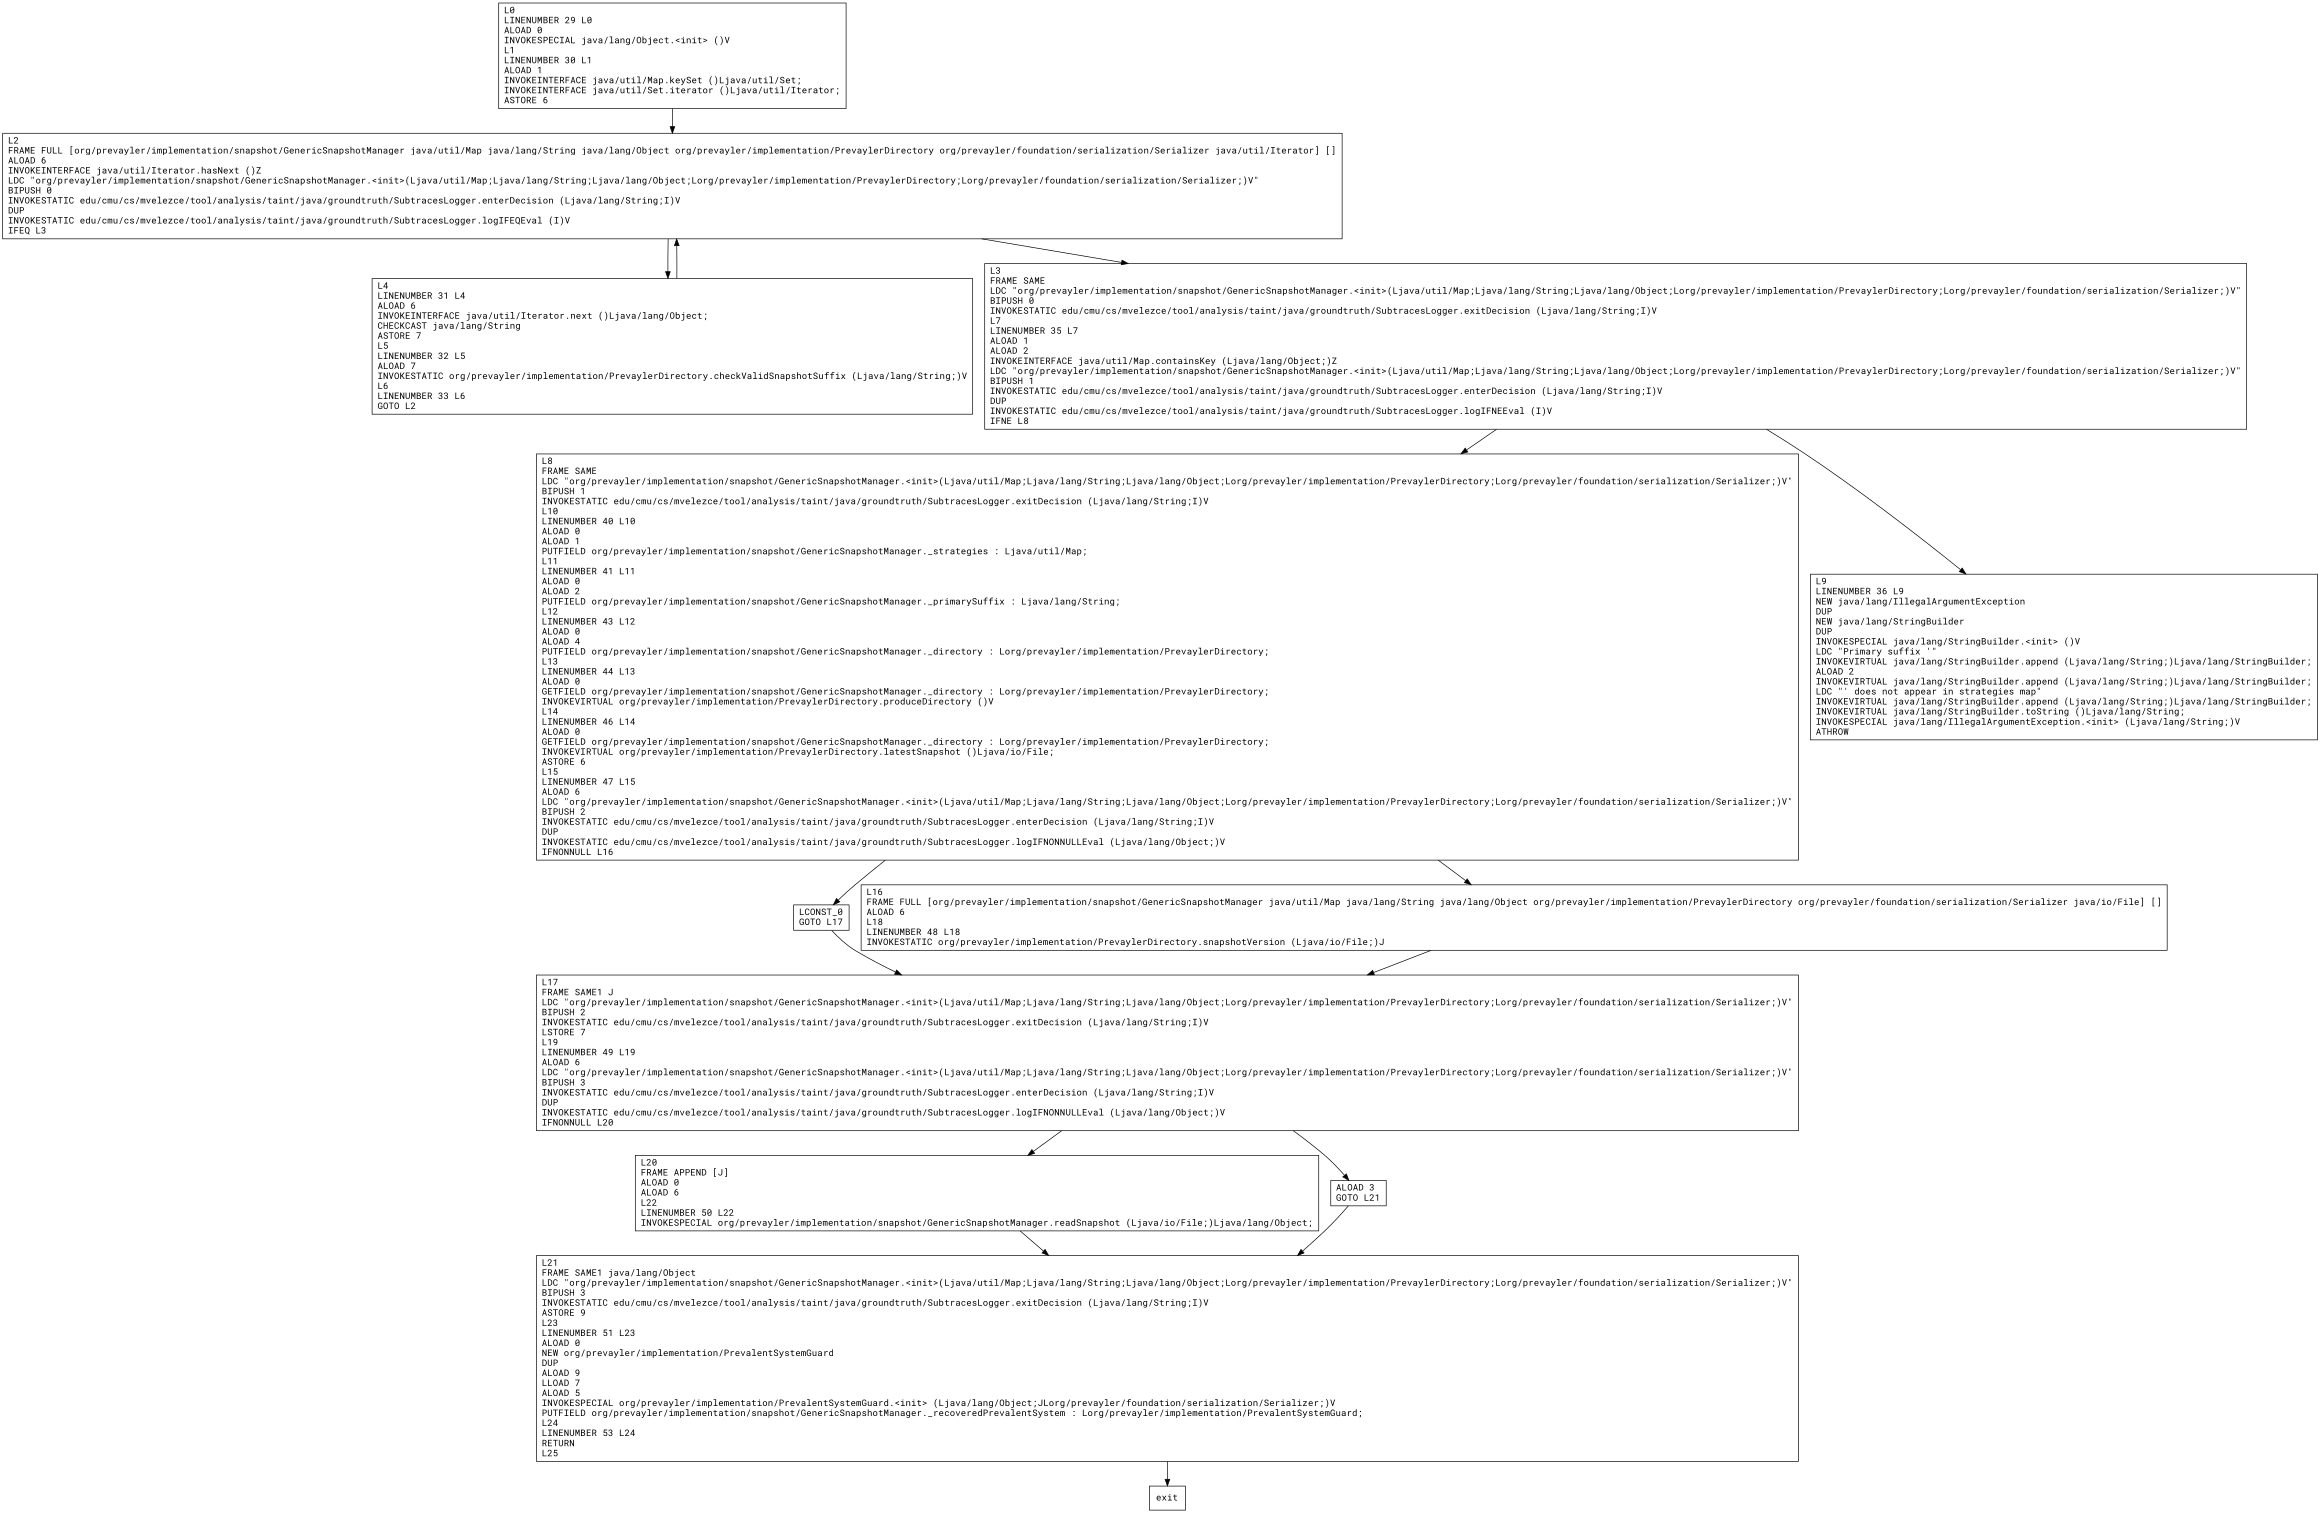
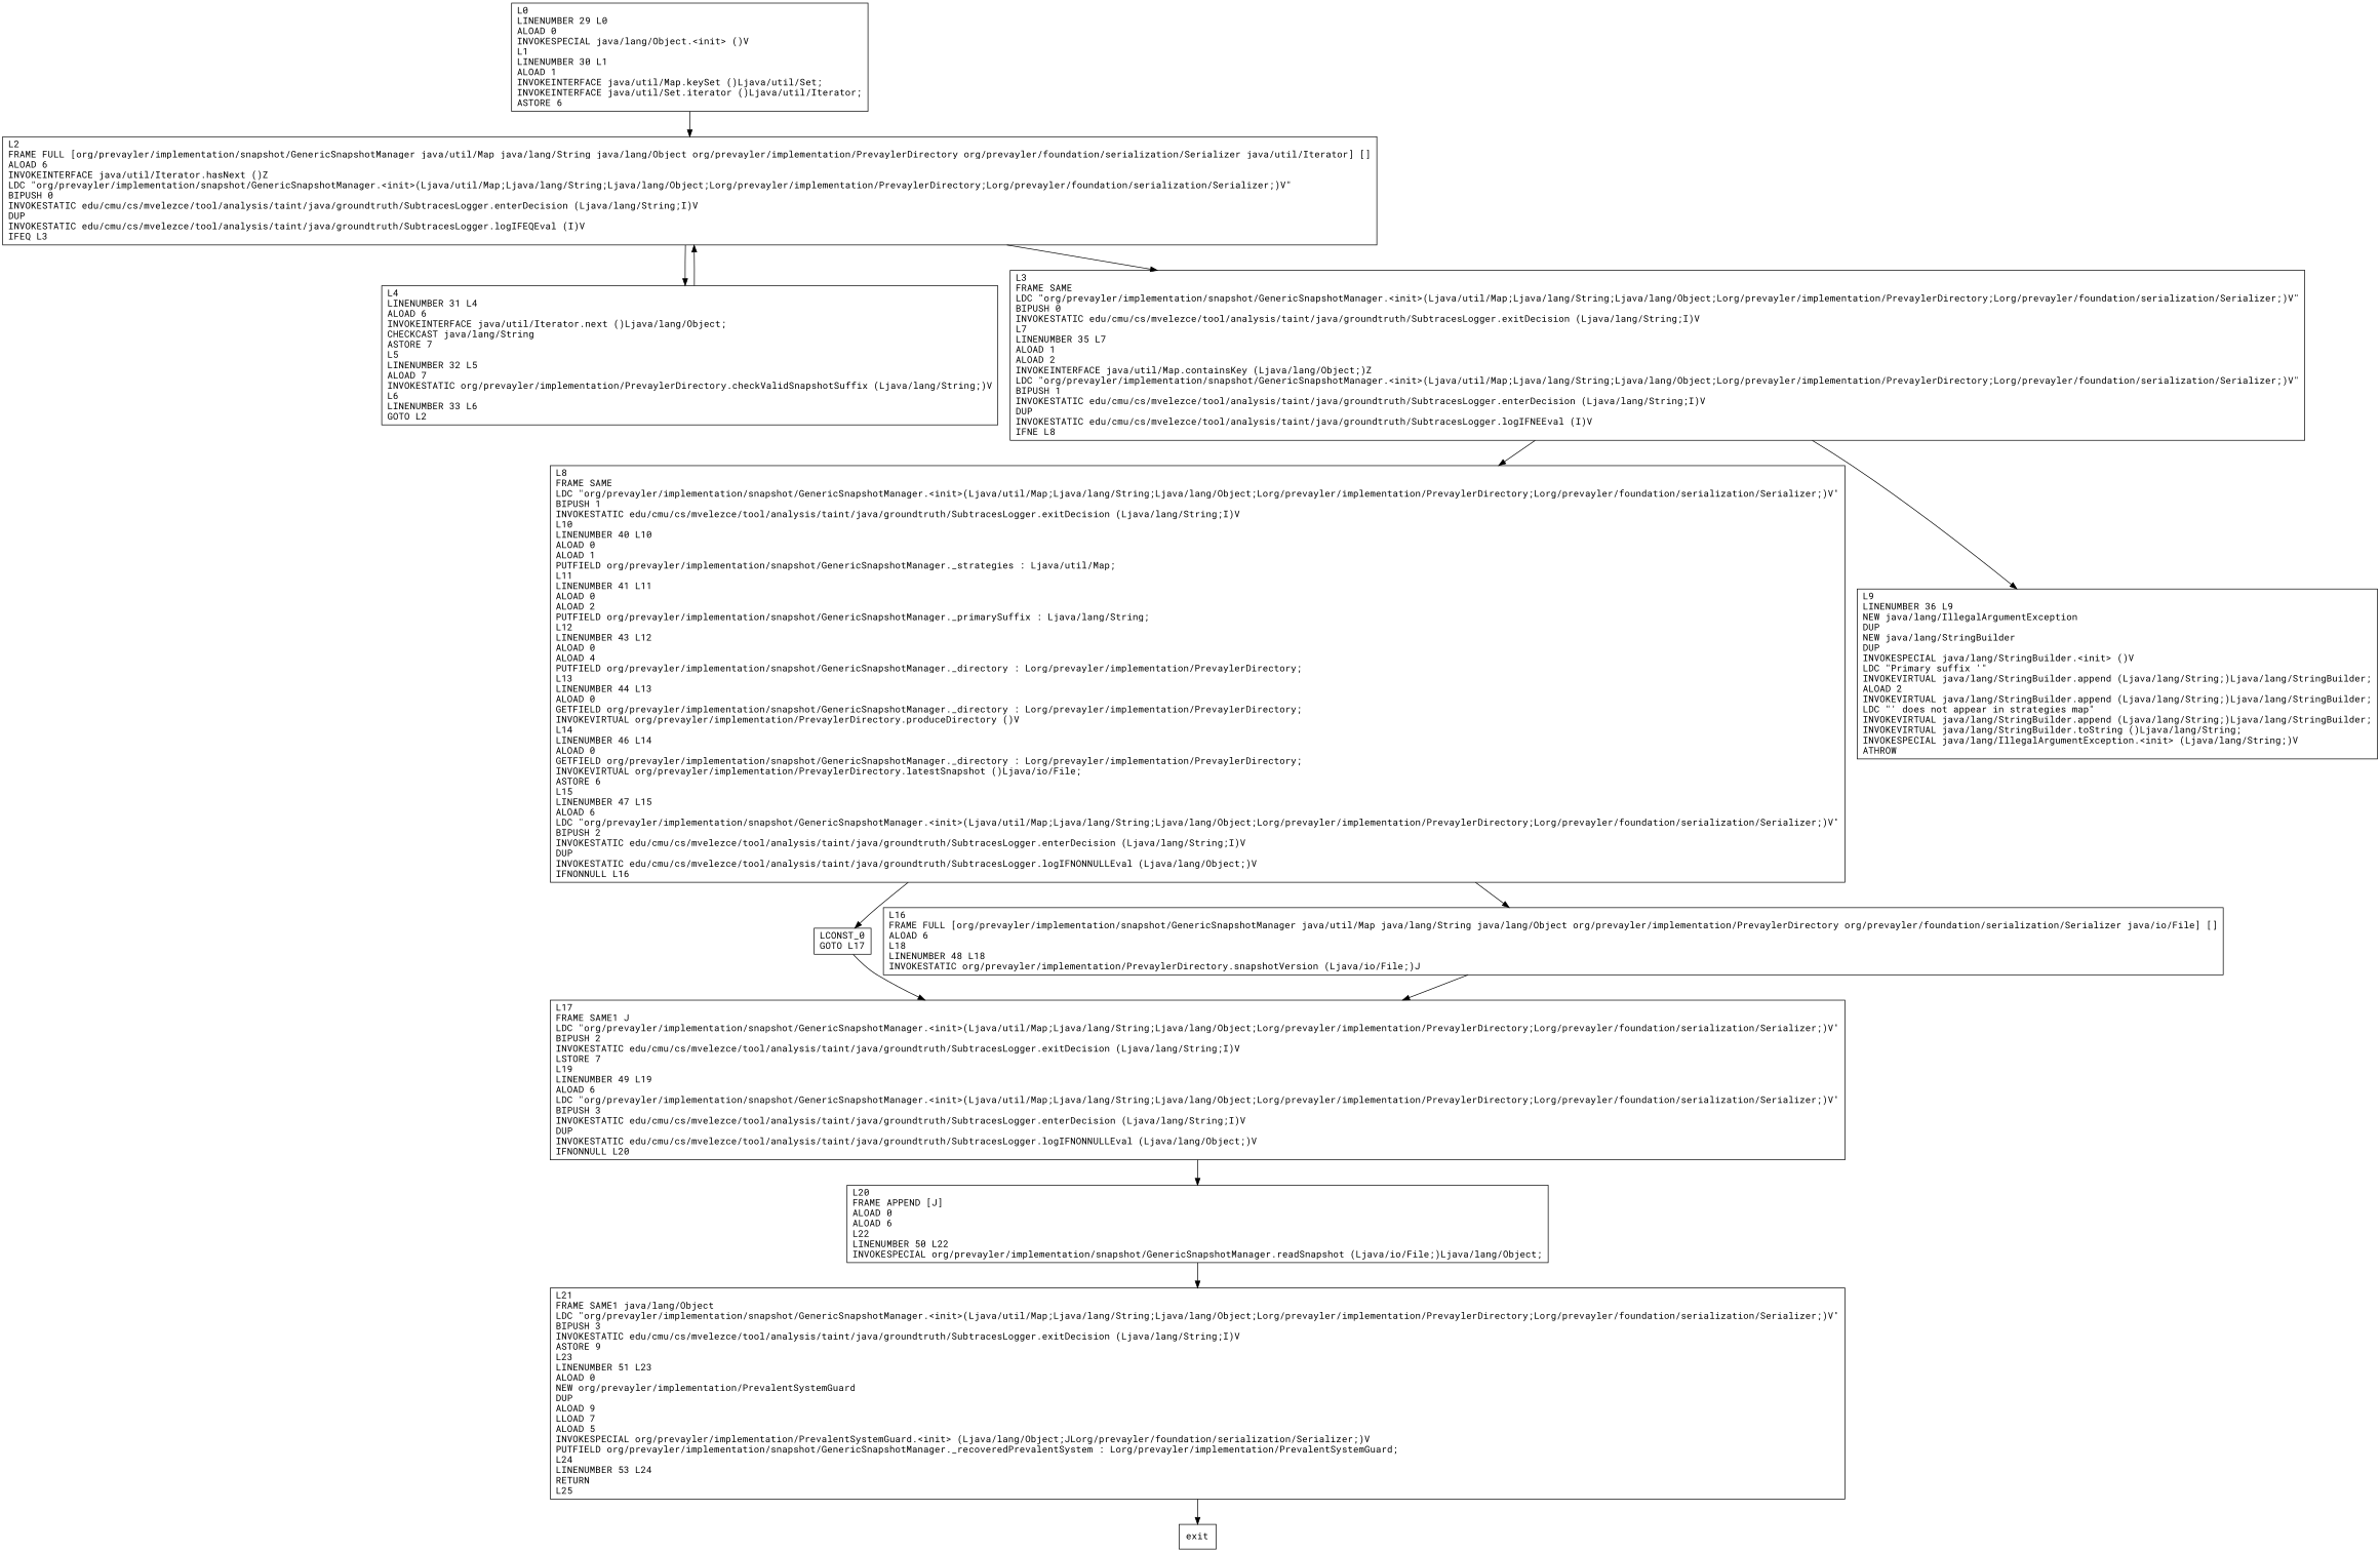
  digraph {
    fontname="Roboto Mono"
    node [fontname="Roboto Mono" shape=record]
    edge [fontname="Roboto Mono"]
    n1 [label="L0\lLINENUMBER 29 L0\lALOAD 0\lINVOKESPECIAL java/lang/Object.\<init\> ()V\lL1\lLINENUMBER 30 L1\lALOAD 1\lINVOKEINTERFACE java/util/Map.keySet ()Ljava/util/Set;\lINVOKEINTERFACE java/util/Set.iterator ()Ljava/util/Iterator;\lASTORE 6\l"]
    n2 [label="L2\lFRAME FULL [org/prevayler/implementation/snapshot/GenericSnapshotManager java/util/Map java/lang/String java/lang/Object org/prevayler/implementation/PrevaylerDirectory org/prevayler/foundation/serialization/Serializer java/util/Iterator] []\lALOAD 6\lINVOKEINTERFACE java/util/Iterator.hasNext ()Z\lLDC \"org/prevayler/implementation/snapshot/GenericSnapshotManager.\<init\>(Ljava/util/Map;Ljava/lang/String;Ljava/lang/Object;Lorg/prevayler/implementation/PrevaylerDirectory;Lorg/prevayler/foundation/serialization/Serializer;)V\"\lBIPUSH 0\lINVOKESTATIC edu/cmu/cs/mvelezce/tool/analysis/taint/java/groundtruth/SubtracesLogger.enterDecision (Ljava/lang/String;I)V\lDUP\lINVOKESTATIC edu/cmu/cs/mvelezce/tool/analysis/taint/java/groundtruth/SubtracesLogger.logIFEQEval (I)V\lIFEQ L3\l"]
    n3 [label="L4\lLINENUMBER 31 L4\lALOAD 6\lINVOKEINTERFACE java/util/Iterator.next ()Ljava/lang/Object;\lCHECKCAST java/lang/String\lASTORE 7\lL5\lLINENUMBER 32 L5\lALOAD 7\lINVOKESTATIC org/prevayler/implementation/PrevaylerDirectory.checkValidSnapshotSuffix (Ljava/lang/String;)V\lL6\lLINENUMBER 33 L6\lGOTO L2\l"]
    n4 [label="L3\lFRAME SAME\lLDC \"org/prevayler/implementation/snapshot/GenericSnapshotManager.\<init\>(Ljava/util/Map;Ljava/lang/String;Ljava/lang/Object;Lorg/prevayler/implementation/PrevaylerDirectory;Lorg/prevayler/foundation/serialization/Serializer;)V\"\lBIPUSH 0\lINVOKESTATIC edu/cmu/cs/mvelezce/tool/analysis/taint/java/groundtruth/SubtracesLogger.exitDecision (Ljava/lang/String;I)V\lL7\lLINENUMBER 35 L7\lALOAD 1\lALOAD 2\lINVOKEINTERFACE java/util/Map.containsKey (Ljava/lang/Object;)Z\lLDC \"org/prevayler/implementation/snapshot/GenericSnapshotManager.\<init\>(Ljava/util/Map;Ljava/lang/String;Ljava/lang/Object;Lorg/prevayler/implementation/PrevaylerDirectory;Lorg/prevayler/foundation/serialization/Serializer;)V\"\lBIPUSH 1\lINVOKESTATIC edu/cmu/cs/mvelezce/tool/analysis/taint/java/groundtruth/SubtracesLogger.enterDecision (Ljava/lang/String;I)V\lDUP\lINVOKESTATIC edu/cmu/cs/mvelezce/tool/analysis/taint/java/groundtruth/SubtracesLogger.logIFNEEval (I)V\lIFNE L8\l"]
    n5 [label="LCONST_0\lGOTO L17\l"]
    n6 [label="L17\lFRAME SAME1 J\lLDC \"org/prevayler/implementation/snapshot/GenericSnapshotManager.\<init\>(Ljava/util/Map;Ljava/lang/String;Ljava/lang/Object;Lorg/prevayler/implementation/PrevaylerDirectory;Lorg/prevayler/foundation/serialization/Serializer;)V\"\lBIPUSH 2\lINVOKESTATIC edu/cmu/cs/mvelezce/tool/analysis/taint/java/groundtruth/SubtracesLogger.exitDecision (Ljava/lang/String;I)V\lLSTORE 7\lL19\lLINENUMBER 49 L19\lALOAD 6\lLDC \"org/prevayler/implementation/snapshot/GenericSnapshotManager.\<init\>(Ljava/util/Map;Ljava/lang/String;Ljava/lang/Object;Lorg/prevayler/implementation/PrevaylerDirectory;Lorg/prevayler/foundation/serialization/Serializer;)V\"\lBIPUSH 3\lINVOKESTATIC edu/cmu/cs/mvelezce/tool/analysis/taint/java/groundtruth/SubtracesLogger.enterDecision (Ljava/lang/String;I)V\lDUP\lINVOKESTATIC edu/cmu/cs/mvelezce/tool/analysis/taint/java/groundtruth/SubtracesLogger.logIFNONNULLEval (Ljava/lang/Object;)V\lIFNONNULL L20\l"]
    n7 [label="L20\lFRAME APPEND [J]\lALOAD 0\lALOAD 6\lL22\lLINENUMBER 50 L22\lINVOKESPECIAL org/prevayler/implementation/snapshot/GenericSnapshotManager.readSnapshot (Ljava/io/File;)Ljava/lang/Object;\l"]
-   n8 [label="ALOAD 3\lGOTO L21\l"]
    n9 [label="L21\lFRAME SAME1 java/lang/Object\lLDC \"org/prevayler/implementation/snapshot/GenericSnapshotManager.\<init\>(Ljava/util/Map;Ljava/lang/String;Ljava/lang/Object;Lorg/prevayler/implementation/PrevaylerDirectory;Lorg/prevayler/foundation/serialization/Serializer;)V\"\lBIPUSH 3\lINVOKESTATIC edu/cmu/cs/mvelezce/tool/analysis/taint/java/groundtruth/SubtracesLogger.exitDecision (Ljava/lang/String;I)V\lASTORE 9\lL23\lLINENUMBER 51 L23\lALOAD 0\lNEW org/prevayler/implementation/PrevalentSystemGuard\lDUP\lALOAD 9\lLLOAD 7\lALOAD 5\lINVOKESPECIAL org/prevayler/implementation/PrevalentSystemGuard.\<init\> (Ljava/lang/Object;JLorg/prevayler/foundation/serialization/Serializer;)V\lPUTFIELD org/prevayler/implementation/snapshot/GenericSnapshotManager._recoveredPrevalentSystem : Lorg/prevayler/implementation/PrevalentSystemGuard;\lL24\lLINENUMBER 53 L24\lRETURN\lL25\l"]
    exit
    n11 [label="L8\lFRAME SAME\lLDC \"org/prevayler/implementation/snapshot/GenericSnapshotManager.\<init\>(Ljava/util/Map;Ljava/lang/String;Ljava/lang/Object;Lorg/prevayler/implementation/PrevaylerDirectory;Lorg/prevayler/foundation/serialization/Serializer;)V\"\lBIPUSH 1\lINVOKESTATIC edu/cmu/cs/mvelezce/tool/analysis/taint/java/groundtruth/SubtracesLogger.exitDecision (Ljava/lang/String;I)V\lL10\lLINENUMBER 40 L10\lALOAD 0\lALOAD 1\lPUTFIELD org/prevayler/implementation/snapshot/GenericSnapshotManager._strategies : Ljava/util/Map;\lL11\lLINENUMBER 41 L11\lALOAD 0\lALOAD 2\lPUTFIELD org/prevayler/implementation/snapshot/GenericSnapshotManager._primarySuffix : Ljava/lang/String;\lL12\lLINENUMBER 43 L12\lALOAD 0\lALOAD 4\lPUTFIELD org/prevayler/implementation/snapshot/GenericSnapshotManager._directory : Lorg/prevayler/implementation/PrevaylerDirectory;\lL13\lLINENUMBER 44 L13\lALOAD 0\lGETFIELD org/prevayler/implementation/snapshot/GenericSnapshotManager._directory : Lorg/prevayler/implementation/PrevaylerDirectory;\lINVOKEVIRTUAL org/prevayler/implementation/PrevaylerDirectory.produceDirectory ()V\lL14\lLINENUMBER 46 L14\lALOAD 0\lGETFIELD org/prevayler/implementation/snapshot/GenericSnapshotManager._directory : Lorg/prevayler/implementation/PrevaylerDirectory;\lINVOKEVIRTUAL org/prevayler/implementation/PrevaylerDirectory.latestSnapshot ()Ljava/io/File;\lASTORE 6\lL15\lLINENUMBER 47 L15\lALOAD 6\lLDC \"org/prevayler/implementation/snapshot/GenericSnapshotManager.\<init\>(Ljava/util/Map;Ljava/lang/String;Ljava/lang/Object;Lorg/prevayler/implementation/PrevaylerDirectory;Lorg/prevayler/foundation/serialization/Serializer;)V\"\lBIPUSH 2\lINVOKESTATIC edu/cmu/cs/mvelezce/tool/analysis/taint/java/groundtruth/SubtracesLogger.enterDecision (Ljava/lang/String;I)V\lDUP\lINVOKESTATIC edu/cmu/cs/mvelezce/tool/analysis/taint/java/groundtruth/SubtracesLogger.logIFNONNULLEval (Ljava/lang/Object;)V\lIFNONNULL L16\l"]
    n12 [label="L16\lFRAME FULL [org/prevayler/implementation/snapshot/GenericSnapshotManager java/util/Map java/lang/String java/lang/Object org/prevayler/implementation/PrevaylerDirectory org/prevayler/foundation/serialization/Serializer java/io/File] []\lALOAD 6\lL18\lLINENUMBER 48 L18\lINVOKESTATIC org/prevayler/implementation/PrevaylerDirectory.snapshotVersion (Ljava/io/File;)J\l"]
    n13 [label="L9\lLINENUMBER 36 L9\lNEW java/lang/IllegalArgumentException\lDUP\lNEW java/lang/StringBuilder\lDUP\lINVOKESPECIAL java/lang/StringBuilder.\<init\> ()V\lLDC \"Primary suffix '\"\lINVOKEVIRTUAL java/lang/StringBuilder.append (Ljava/lang/String;)Ljava/lang/StringBuilder;\lALOAD 2\lINVOKEVIRTUAL java/lang/StringBuilder.append (Ljava/lang/String;)Ljava/lang/StringBuilder;\lLDC \"' does not appear in strategies map\"\lINVOKEVIRTUAL java/lang/StringBuilder.append (Ljava/lang/String;)Ljava/lang/StringBuilder;\lINVOKEVIRTUAL java/lang/StringBuilder.toString ()Ljava/lang/String;\lINVOKESPECIAL java/lang/IllegalArgumentException.\<init\> (Ljava/lang/String;)V\lATHROW\l"]
    n1 -> n2
    n2 -> n3
    n2 -> n4
    n3 -> n2
    n4 -> n11
    n4 -> n13
    n5 -> n6
    n6 -> n7
-   n6 -> n8
    n7 -> n9
-   n8 -> n9
    n9 -> exit
    n11 -> n5
    n11 -> n12
    n12 -> n6
  }
